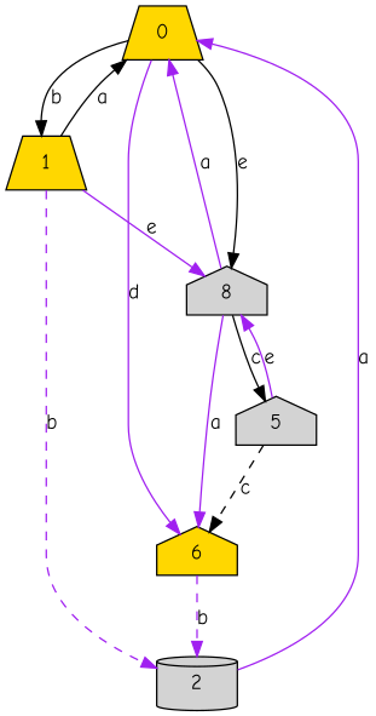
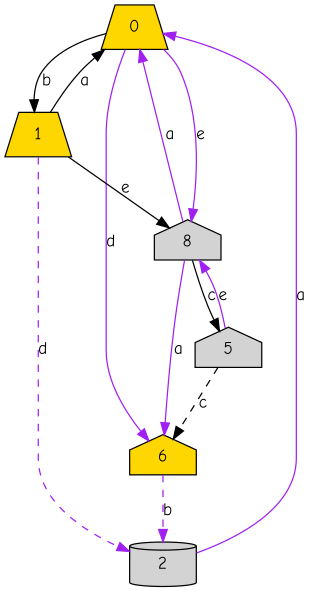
  strict digraph {
    fontname="Comic Neue"
    node [fillcolor=gold fontname="Comic Neue" shape=house style=filled]
    edge [color=purple fontname="Comic Neue" style=solid]
    0 [shape=trapezium]
    1 [shape=trapezium]
    6
    8 [fillcolor=lightgrey]
    2 [fillcolor=lightgrey shape=cylinder]
    5 [fillcolor=lightgrey]
    0 -> 1 [color=black label=b]
    0 -> 6 [label=d]
-   0 -> 8 [color=black label=e]
+   0 -> 8 [label=e]
    1 -> 0 [color=black label=a]
-   1 -> 8 [label=e]
-   1 -> 2 [label=b style=dashed]
+   1 -> 8 [color=black label=e]
+   1 -> 2 [label=d style=dashed]
    6 -> 2 [label=b style=dashed]
    8 -> 0 [label=a]
    8 -> 6 [label=a]
    8 -> 5 [color=black label=c]
    2 -> 0 [label=a]
    5 -> 6 [color=black label=c style=dashed]
    5 -> 8 [label=e]
  }
